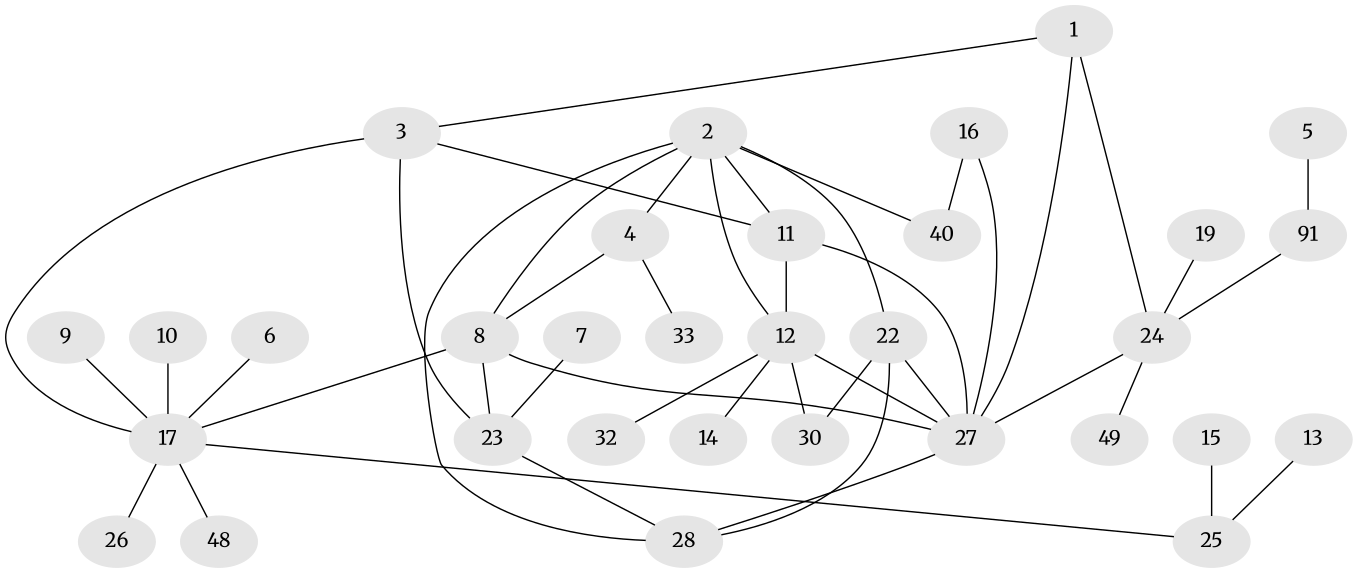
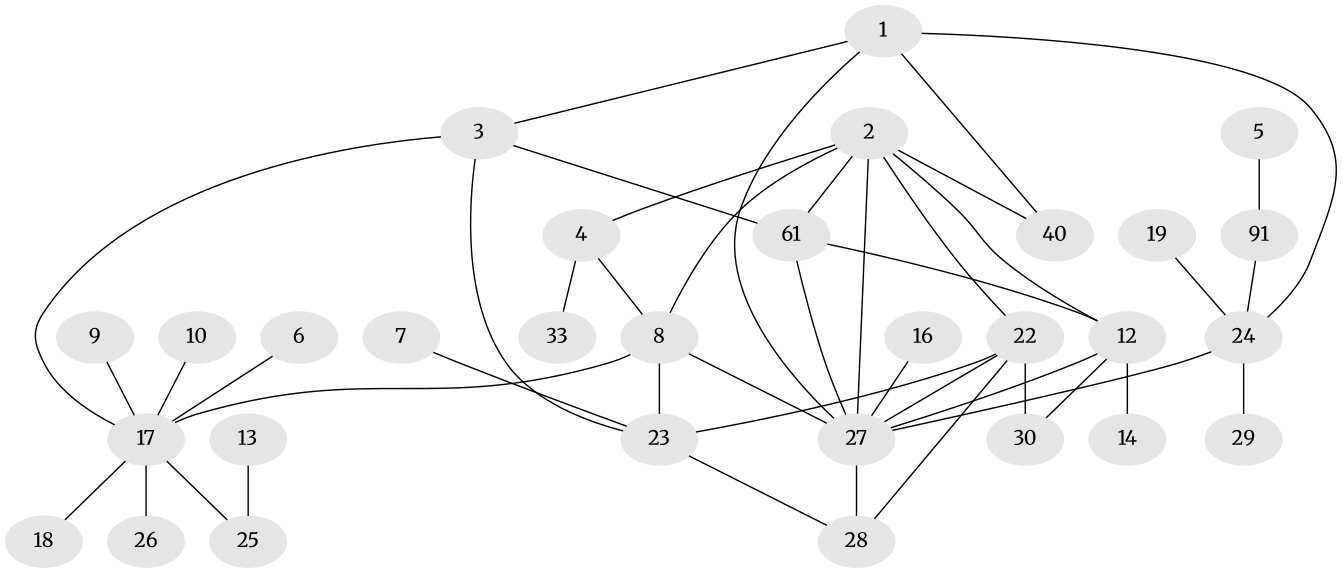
  graph {
    fontname=Merriweather
    node [color=gray90 fontname=Merriweather style=filled]
    edge [fontname=Merriweather weight=1.0]
    1
    3
    n3 [label=40]
    24
    27
-   11
+   11 [label=61]
    17
    23
-   29 [label=49]
+   29
    28
    2
    4
    8
    12
    22
    n16 [label=33]
    14
    30
-   32
    25
-   18 [label=48]
+   18
    26
    n23 [label=91]
    5
    6
    7
    9
    10
    13
-   15
    16
    19
    1 -- 3
-   16 -- n3
+   1 -- n3
    1 -- 24
    1 -- 27
    3 -- 11
    3 -- 17 [weight=2.0]
    3 -- 23
    24 -- 27
    24 -- 29
    27 -- 28
    11 -- 27
    11 -- 12
    17 -- 25
    17 -- 18
    17 -- 26
    23 -- 28
    2 -- n3
-   2 -- 28
+   2 -- 27
    2 -- 11
    2 -- 4
    2 -- 8
    2 -- 12
    2 -- 22
    4 -- 8
    4 -- n16
    8 -- 27
    8 -- 17
    8 -- 23
    12 -- 27
    12 -- 14
    12 -- 30
-   12 -- 32
    22 -- 27
+   22 -- 23
    22 -- 28
    22 -- 30
    n23 -- 24
    5 -- n23
    6 -- 17
    7 -- 23
    9 -- 17
    10 -- 17
    13 -- 25
-   15 -- 25
    16 -- 27
    19 -- 24
  }
